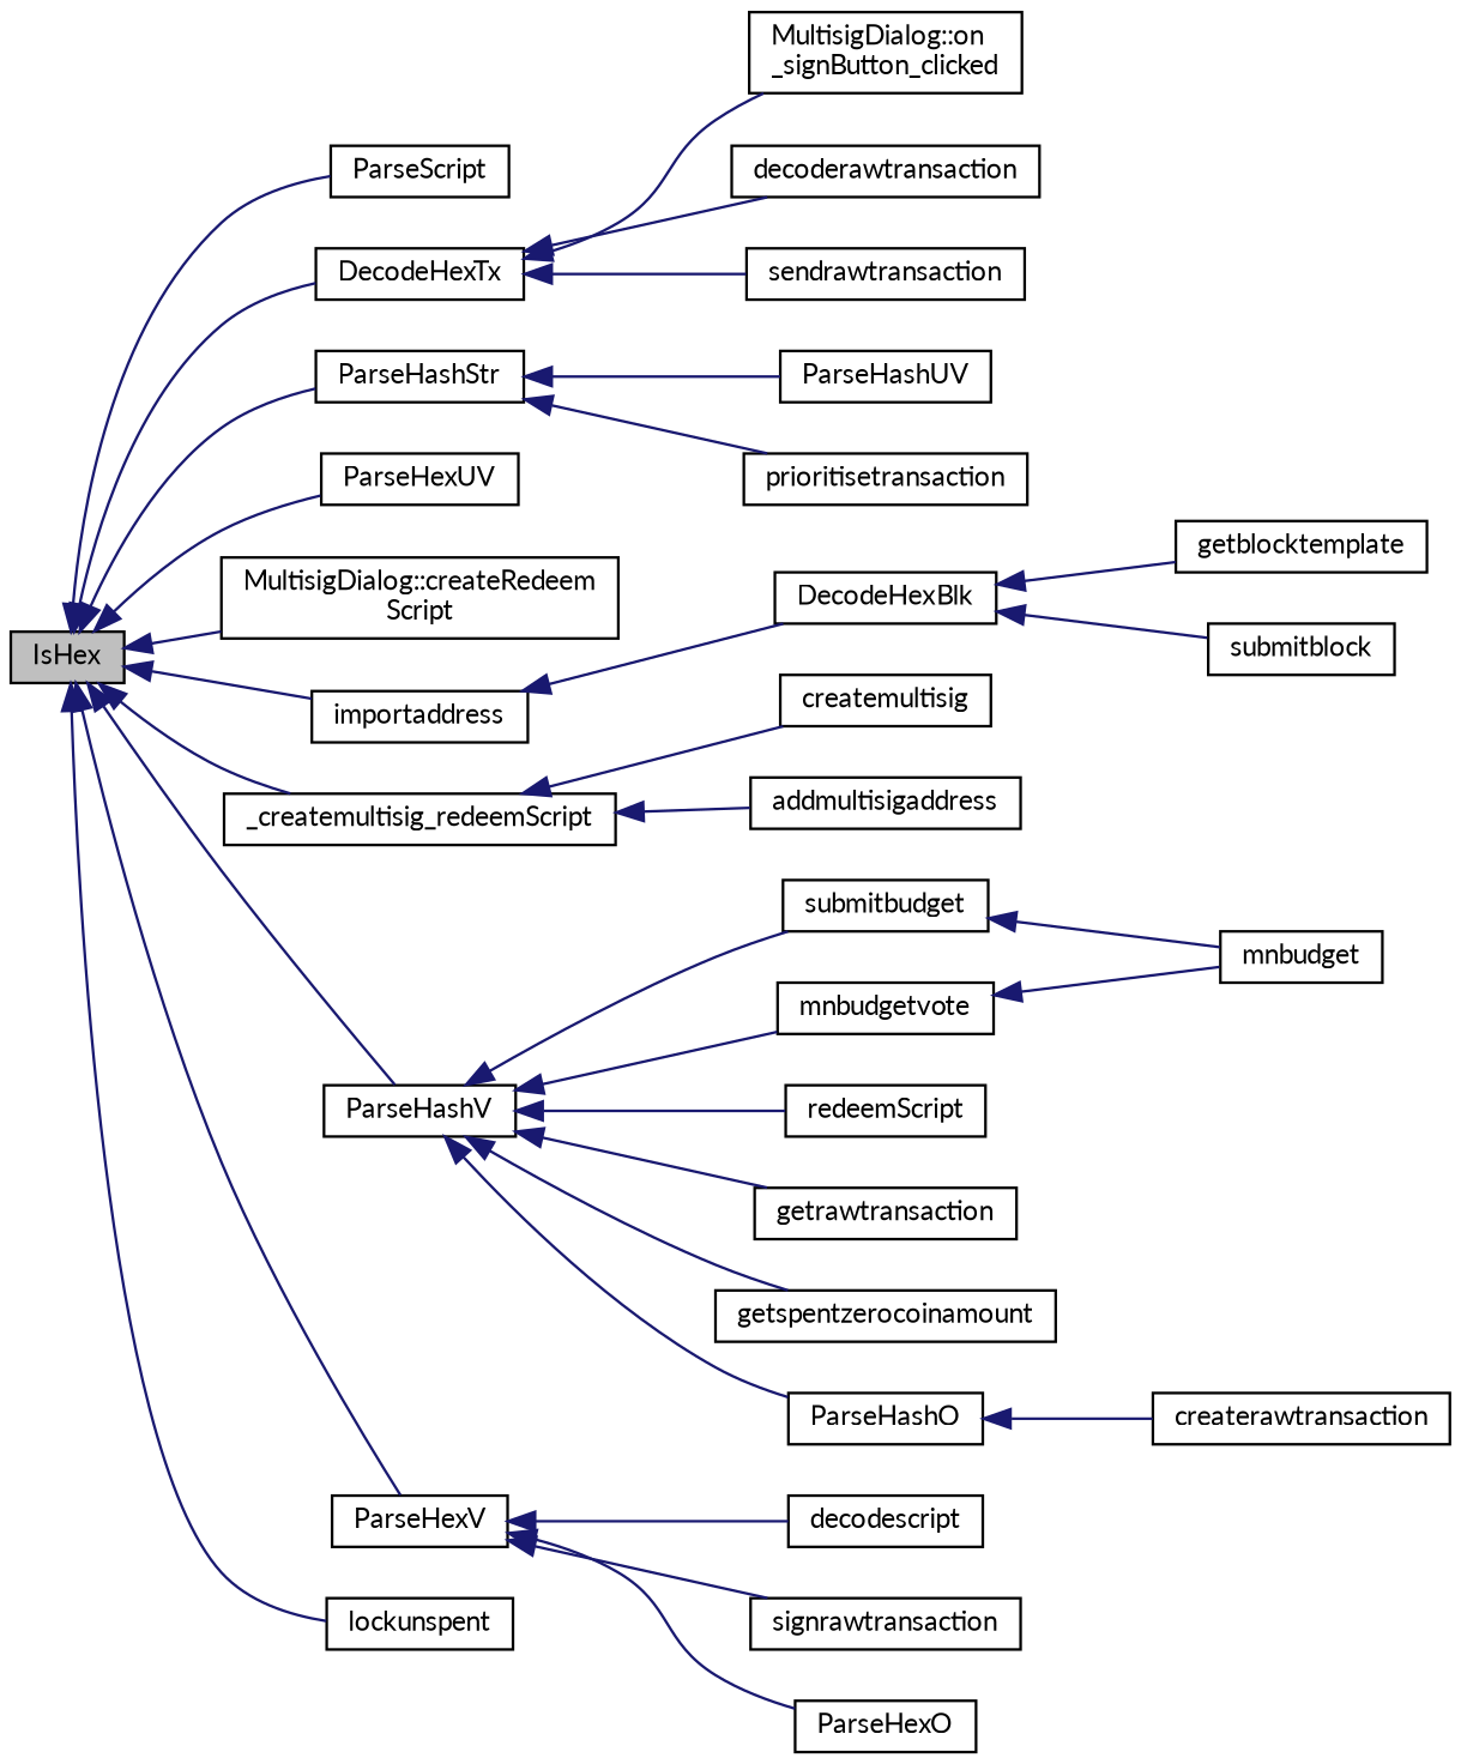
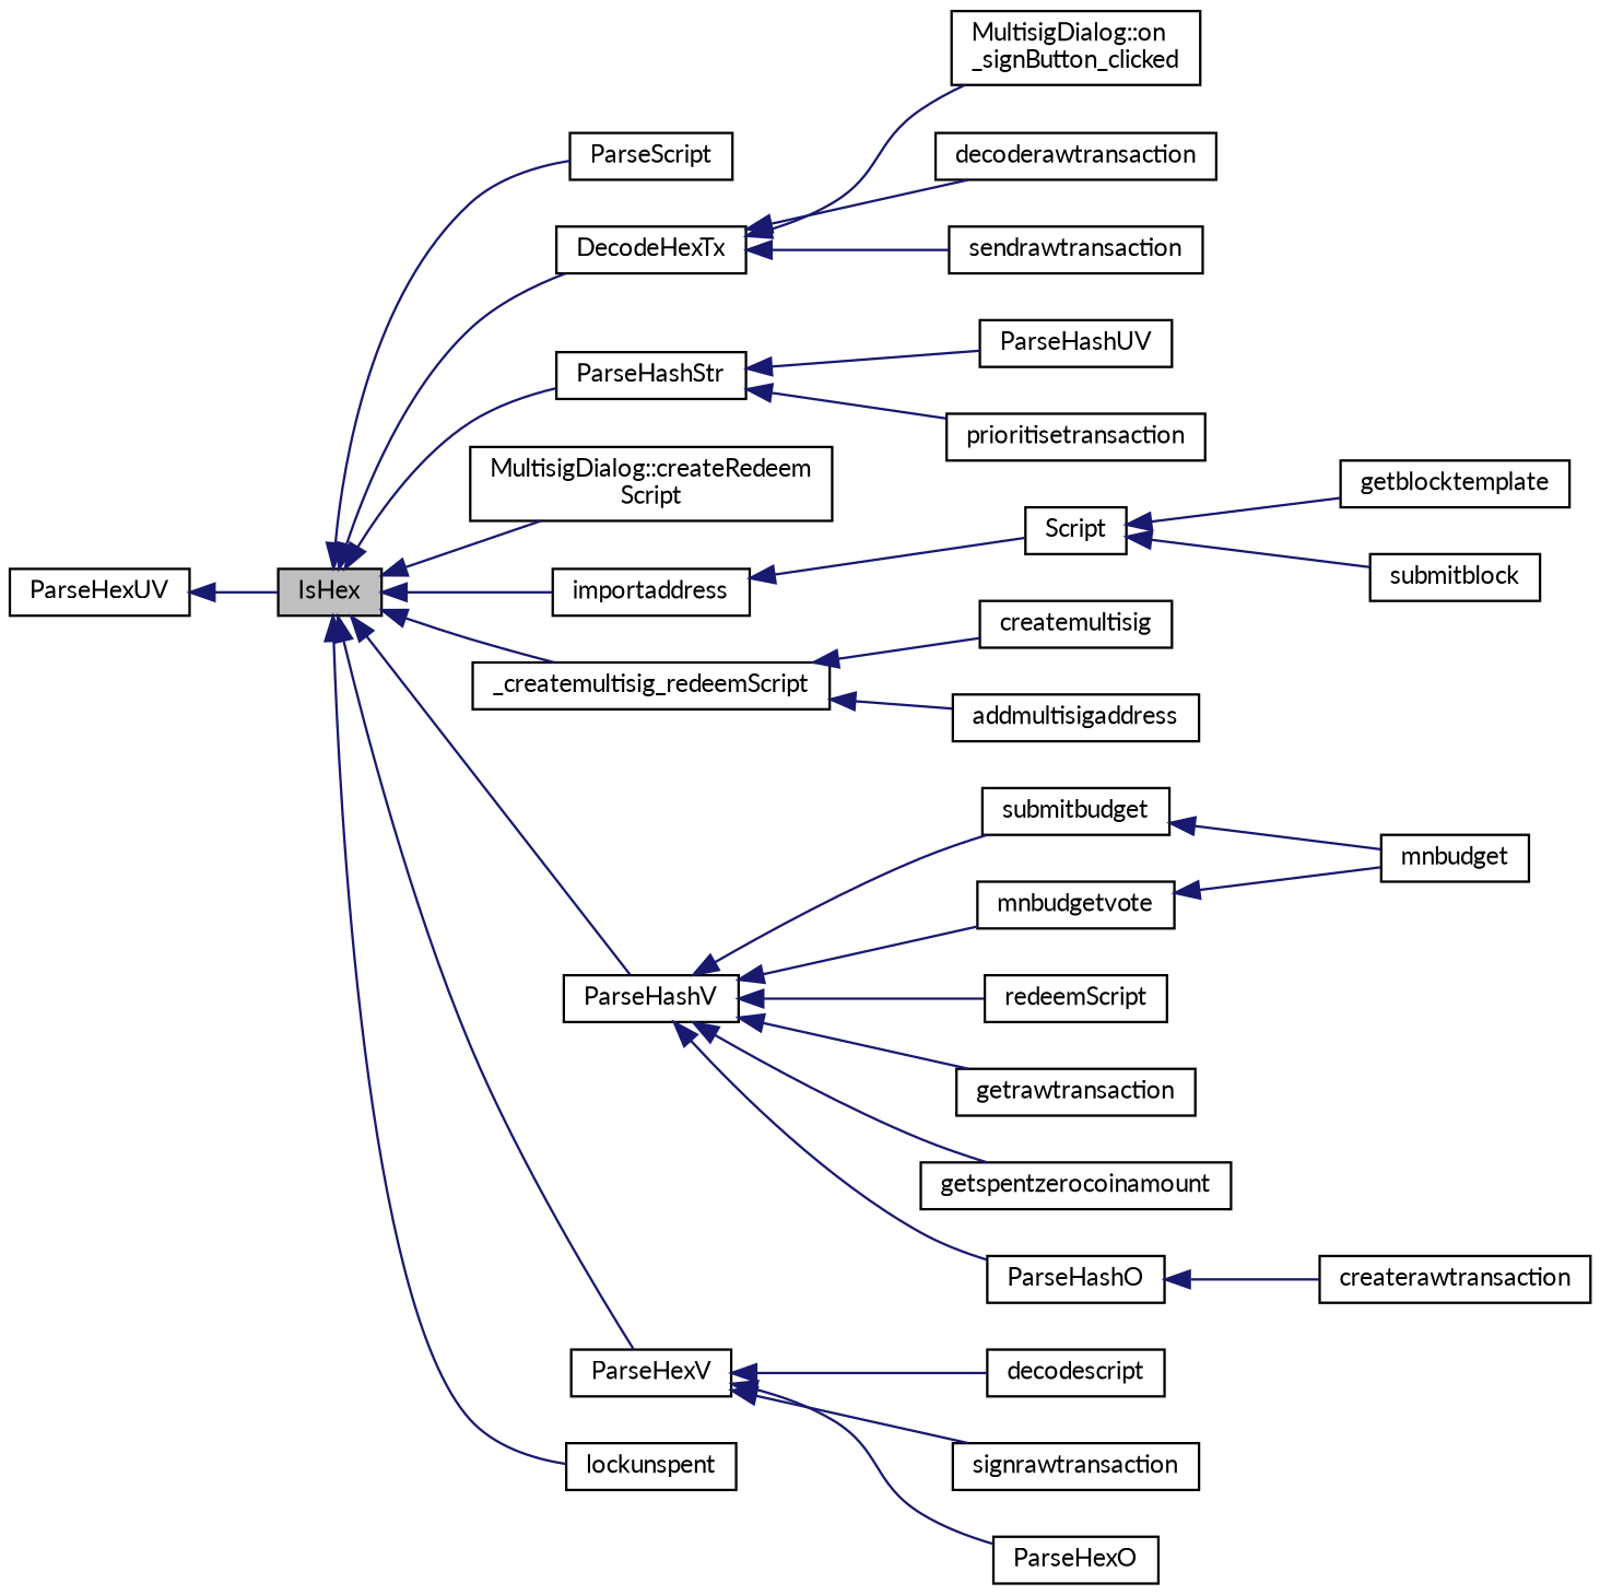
  digraph {
    fontname=Lato
    rankdir=LR
    node [color=black fillcolor=white fontname=Lato fontsize=10 shape=record style=filled]
    edge [color=midnightblue dir=back fontname=Lato fontsize=10 labelfontname=Helvetica labelfontsize=10 style=solid]
    n1 [fillcolor=grey75 fontcolor=black height=0.2 label=IsHex width=0.4]
    n2 [height=0.2 label=ParseScript width=0.4]
    n3 [height=0.2 label=DecodeHexTx width=0.4]
    n4 [height=0.2 label=ParseHashStr width=0.4]
    n5 [height=0.2 label=ParseHexUV width=0.4]
    n6 [height=0.2 label="MultisigDialog::createRedeem\lScript" width=0.4]
    n7 [height=0.2 label=importaddress width=0.4]
    n8 [height=0.2 label=_createmultisig_redeemScript width=0.4]
    n9 [height=0.2 label=ParseHashV width=0.4]
    n10 [height=0.2 label=ParseHexV width=0.4]
    n11 [height=0.2 label=lockunspent width=0.4]
    n12 [height=0.2 label="MultisigDialog::on\l_signButton_clicked" width=0.4]
    n13 [height=0.2 label=decoderawtransaction width=0.4]
    n14 [height=0.2 label=sendrawtransaction width=0.4]
-   n15 [height=0.2 label=DecodeHexBlk width=0.4]
+   n15 [height=0.2 label=Script width=0.4]
    n16 [height=0.2 label=getblocktemplate width=0.4]
    n17 [height=0.2 label=submitblock width=0.4]
    n18 [height=0.2 label=ParseHashUV width=0.4]
    n19 [height=0.2 label=prioritisetransaction width=0.4]
    n20 [height=0.2 label=createmultisig width=0.4]
    n21 [height=0.2 label=addmultisigaddress width=0.4]
    n22 [height=0.2 label=submitbudget width=0.4]
    n23 [height=0.2 label=mnbudgetvote width=0.4]
    n24 [height=0.2 label=redeemScript width=0.4]
    n25 [height=0.2 label=getrawtransaction width=0.4]
    n26 [height=0.2 label=getspentzerocoinamount width=0.4]
    n27 [height=0.2 label=ParseHashO width=0.4]
    n28 [height=0.2 label=decodescript width=0.4]
    n29 [height=0.2 label=signrawtransaction width=0.4]
    n30 [height=0.2 label=ParseHexO width=0.4]
    n31 [height=0.2 label=mnbudget width=0.4]
    n32 [height=0.2 label=createrawtransaction width=0.4]
    n1 -> n2
    n1 -> n3
    n1 -> n4
-   n1 -> n5
+   n5 -> n1
    n1 -> n6
    n1 -> n7
    n1 -> n8
    n1 -> n9
    n1 -> n10
    n1 -> n11
    n3 -> n12
    n3 -> n13
    n3 -> n14
    n4 -> n18
    n4 -> n19
    n7 -> n15
    n8 -> n20
    n8 -> n21
    n9 -> n22
    n9 -> n23
    n9 -> n24
    n9 -> n25
    n9 -> n26
    n9 -> n27
    n10 -> n28
    n10 -> n29
    n10 -> n30
    n15 -> n16
    n15 -> n17
    n22 -> n31
    n23 -> n31
    n27 -> n32
  }
